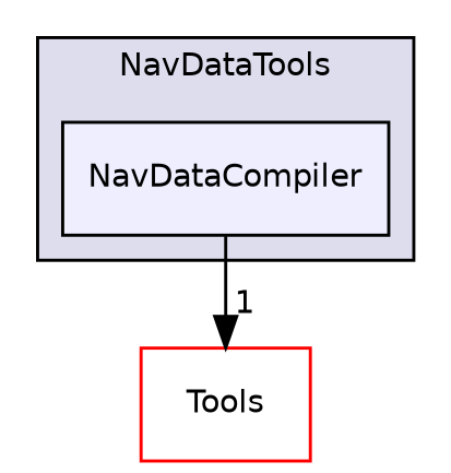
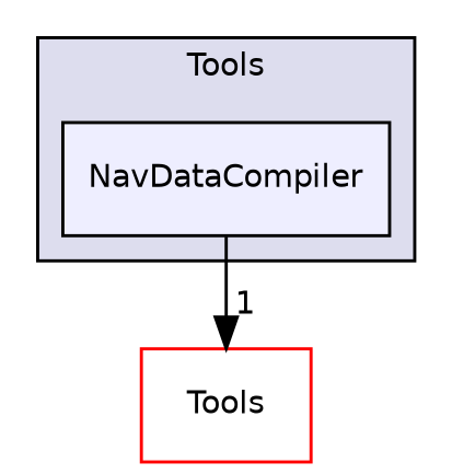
  digraph {
    compound=true
    node [fontname=Helvetica fontsize=10 shape=box style=filled]
    n1 [fillcolor="#eeeeff" label=NavDataCompiler pencolor=black]
    n2 [color=red fillcolor=white label=Tools]
    subgraph cluster_1 {
      bgcolor="#ddddee"
      fontname=Helvetica
      fontsize=10
-     label=NavDataTools
+     label=Tools
      pencolor=black
      n1
    }
    n1 -> n2 [headlabel=1 labeldistance=1.5 labelfontname=Helvetica labelfontsize=10]
  }
